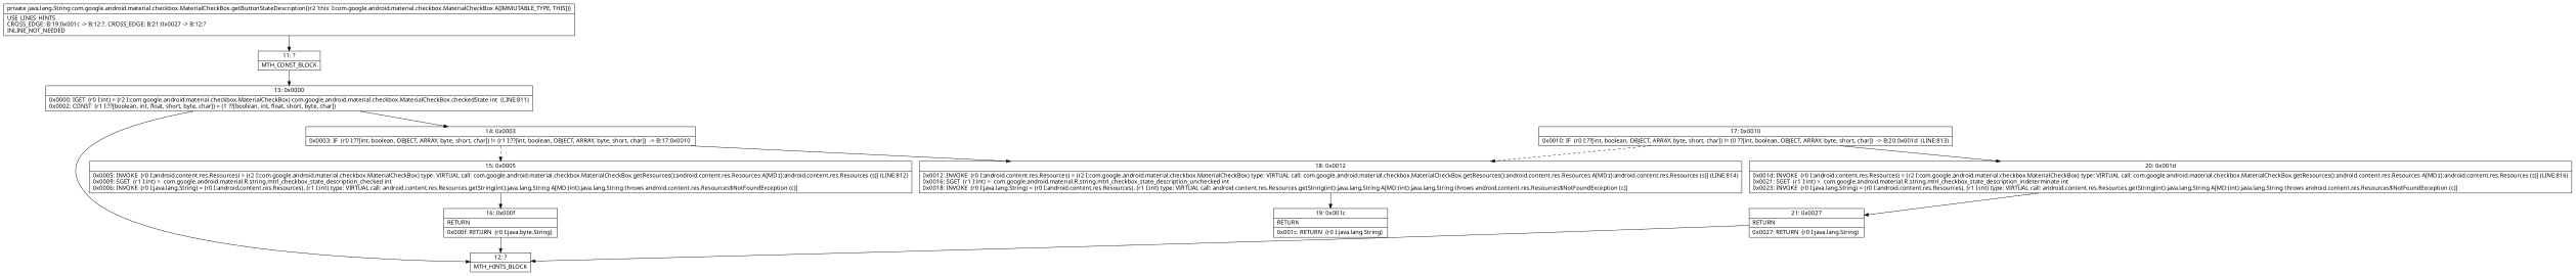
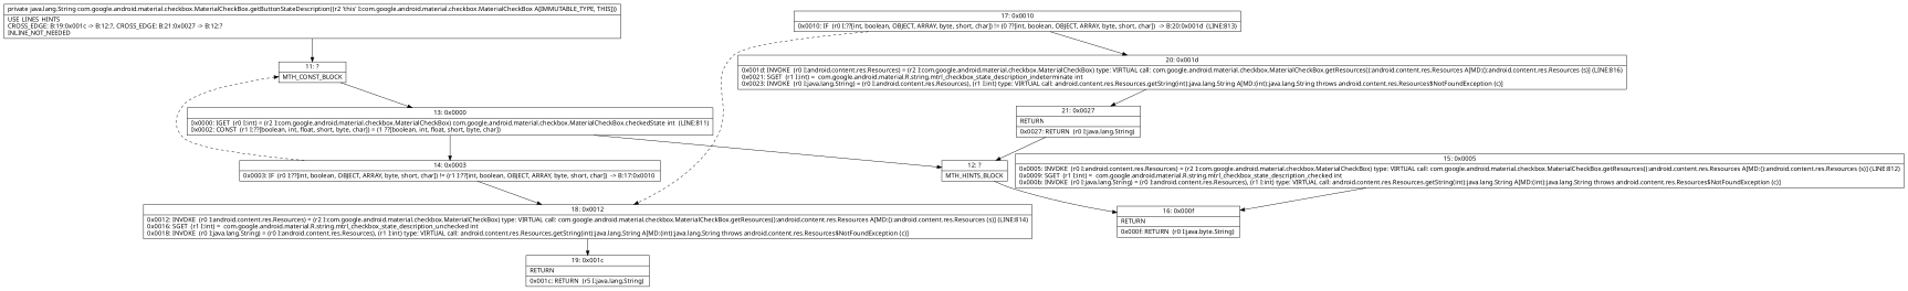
  digraph {
    fontname="Noto Sans"
    node [fontname="Noto Sans" shape=record]
    edge [fontname="Noto Sans"]
    n1 [label="{11\:\ ?|MTH_CONST_BLOCK\l}"]
    n2 [label="{13\:\ 0x0000|0x0000: IGET  (r0 I:int) = (r2 I:com.google.android.material.checkbox.MaterialCheckBox) com.google.android.material.checkbox.MaterialCheckBox.checkedState int  (LINE:811)\l0x0002: CONST  (r1 I:??[boolean, int, float, short, byte, char]) = (1 ??[boolean, int, float, short, byte, char]) \l}"]
    n3 [label="{14\:\ 0x0003|0x0003: IF  (r0 I:??[int, boolean, OBJECT, ARRAY, byte, short, char]) != (r1 I:??[int, boolean, OBJECT, ARRAY, byte, short, char])  \-\> B:17:0x0010 \l}"]
    n4 [label="{12\:\ ?|MTH_HINTS_BLOCK\l}"]
    n5 [label="{15\:\ 0x0005|0x0005: INVOKE  (r0 I:android.content.res.Resources) = (r2 I:com.google.android.material.checkbox.MaterialCheckBox) type: VIRTUAL call: com.google.android.material.checkbox.MaterialCheckBox.getResources():android.content.res.Resources A[MD:():android.content.res.Resources (s)] (LINE:812)\l0x0009: SGET  (r1 I:int) =  com.google.android.material.R.string.mtrl_checkbox_state_description_checked int \l0x000b: INVOKE  (r0 I:java.lang.String) = (r0 I:android.content.res.Resources), (r1 I:int) type: VIRTUAL call: android.content.res.Resources.getString(int):java.lang.String A[MD:(int):java.lang.String throws android.content.res.Resources$NotFoundException (c)]\l}"]
    n6 [label="{18\:\ 0x0012|0x0012: INVOKE  (r0 I:android.content.res.Resources) = (r2 I:com.google.android.material.checkbox.MaterialCheckBox) type: VIRTUAL call: com.google.android.material.checkbox.MaterialCheckBox.getResources():android.content.res.Resources A[MD:():android.content.res.Resources (s)] (LINE:814)\l0x0016: SGET  (r1 I:int) =  com.google.android.material.R.string.mtrl_checkbox_state_description_unchecked int \l0x0018: INVOKE  (r0 I:java.lang.String) = (r0 I:android.content.res.Resources), (r1 I:int) type: VIRTUAL call: android.content.res.Resources.getString(int):java.lang.String A[MD:(int):java.lang.String throws android.content.res.Resources$NotFoundException (c)]\l}"]
    n7 [label="{16\:\ 0x000f|RETURN\l|0x000f: RETURN  (r0 I:java.byte.String) \l}"]
    n8 [label="{17\:\ 0x0010|0x0010: IF  (r0 I:??[int, boolean, OBJECT, ARRAY, byte, short, char]) != (0 ??[int, boolean, OBJECT, ARRAY, byte, short, char])  \-\> B:20:0x001d  (LINE:813)\l}"]
    n9 [label="{20\:\ 0x001d|0x001d: INVOKE  (r0 I:android.content.res.Resources) = (r2 I:com.google.android.material.checkbox.MaterialCheckBox) type: VIRTUAL call: com.google.android.material.checkbox.MaterialCheckBox.getResources():android.content.res.Resources A[MD:():android.content.res.Resources (s)] (LINE:816)\l0x0021: SGET  (r1 I:int) =  com.google.android.material.R.string.mtrl_checkbox_state_description_indeterminate int \l0x0023: INVOKE  (r0 I:java.lang.String) = (r0 I:android.content.res.Resources), (r1 I:int) type: VIRTUAL call: android.content.res.Resources.getString(int):java.lang.String A[MD:(int):java.lang.String throws android.content.res.Resources$NotFoundException (c)]\l}"]
-   n10 [label="{19\:\ 0x001c|RETURN\l|0x001c: RETURN  (r0 I:java.lang.String) \l}"]
+   n10 [label="{19\:\ 0x001c|RETURN\l|0x001c: RETURN  (r5 I:java.lang.String) \l}"]
    n11 [label="{21\:\ 0x0027|RETURN\l|0x0027: RETURN  (r0 I:java.lang.String) \l}"]
    n12 [label="{private java.lang.String com.google.android.material.checkbox.MaterialCheckBox.getButtonStateDescription((r2 'this' I:com.google.android.material.checkbox.MaterialCheckBox A[IMMUTABLE_TYPE, THIS]))  | USE_LINES_HINTS\lCROSS_EDGE: B:19:0x001c \-\> B:12:?, CROSS_EDGE: B:21:0x0027 \-\> B:12:?\lINLINE_NOT_NEEDED\l}"]
    n1 -> n2
    n2 -> n3
    n2 -> n4
-   n3 -> n5 [style=dashed]
+   n3 -> n1 [style=dashed]
    n3 -> n6
    n5 -> n7
    n6 -> n10
-   n7 -> n4
+   n4 -> n7
    n8 -> n6 [style=dashed]
    n8 -> n9
    n9 -> n11
    n11 -> n4
    n12 -> n1
  }
